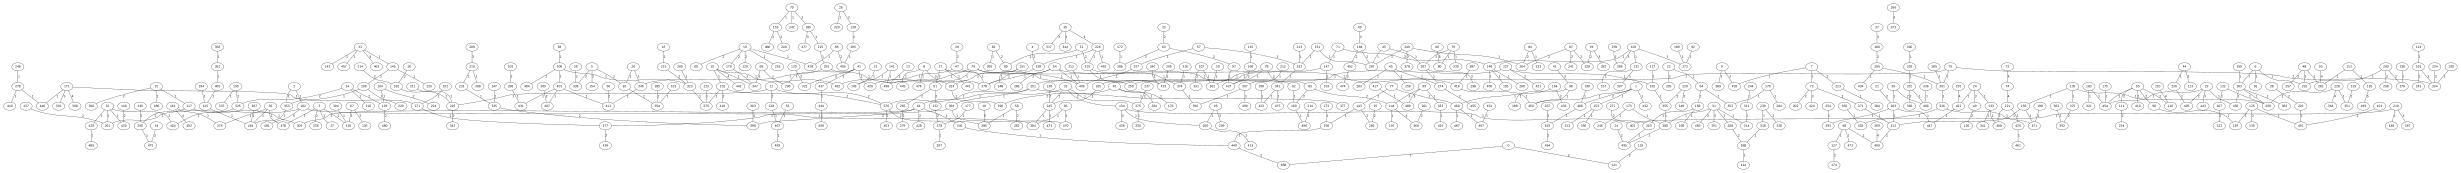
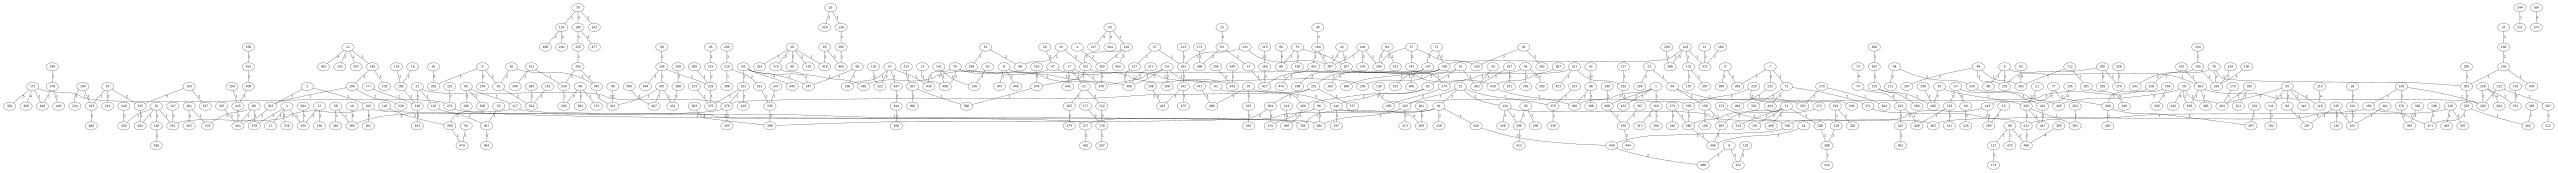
  graph {
    fontname=Nunito
    node [fontname=Nunito]
    edge [fontname=Nunito]
    0
    488
    121
    1
    153
    432
    450
    468
    356
    313
    493
    2
    102
    353
    261
    384
    481
    464
    3
    27
    435
    478
    236
    6
    88
    252
    263
    456
    269
    383
    7
    72
    459
    223
    371
    202
    424
    284
    412
    8
    476
    370
    445
    9
    389
    11
    218
    128
    376
    343
    467
    385
    453
    12
    142
    145
    457
    463
    196
    235
    229
    13
    498
    17
    441
    51
    132
    265
    18
    215
    323
    375
    19
    253
    418
    179
    60
    129
    347
    22
    64
    295
    158
    352
    168
    303
    24
    133
    422
    49
    341
    408
    447
    126
    26
    345
    81
    411
    354
    29
    454
    405
    443
    30
    362
    31
    208
    314
    380
    191
    469
    388
    495
    414
    33
    61
    245
    275
    134
    277
    305
    346
    428
    473
    330
    206
    402
    438
    439
    449
    34
    216
    193
    325
    480
    404
    35
    226
    317
    344
    315
    359
    462
    374
    433
    38
    106
    401
    484
    431
    407
    39
    203
    466
    393
    499
    41
    296
    426
    437
    322
    444
    43
    207
    287
    274
    298
    455
    44
    230
    113
    45
    283
    256
    46
    176
    381
    390
    47
    250
    482
    48
    262
    257
    50
    420
    430
    485
    52
    149
    53
    483
    54
    62
    406
    268
    169
    496
    55
    410
    90
    111
    116
    187
    194
    57
    327
    332
    342
    423
    475
    58
    281
    59
    152
    442
    419
    65
    117
    186
    306
    290
    479
    68
    127
    472
    174
    69
    70
    118
    242
    185
    240
    486
    225
    477
    71
    147
    148
    251
    163
    155
    280
    400
    377
    394
    75
    105
    301
    334
    326
    471
    403
    76
    416
    78
    427
    83
    144
    79
    80
    339
    82
    399
    89
    84
    233
    264
    85
    465
    86
    276
    92
    372
    95
    299
    413
    96
    470
    97
    98
    188
    99
    333
    489
    429
    197
    360
    100
    101
    491
    103
    131
    286
    157
    397
    104
    224
    107
    331
    108
    112
    181
    199
    115
    160
    122
    167
    222
    123
    124
    165
    243
    125
    135
    138
    395
    139
    156
    379
    392
    141
    143
    350
    266
    398
    150
    337
    151
    324
    348
    159
    161
    492
    162
    164
    460
    436
    497
    487
    170
    204
    171
    271
    446
    368
    391
    172
    386
    173
    246
    175
    178
    297
    182
    183
    321
    293
    189
    190
    494
    195
    198
    200
    270
    258
    210
    308
    232
    335
    211
    212
    213
    217
    292
    355
    219
    448
    367
    221
    425
    461
    396
    227
    421
    228
    351
    364
    231
    238
    239
    318
    328
    244
    311
    247
    248
    278
    440
    249
    378
    254
    255
    434
    259
    260
    273
    285
    288
    289
    291
    294
    415
    300
    302
    310
    366
    304
    307
    312
    357
    490
    316
    336
    340
    358
    361
    409
    365
    387
    417
    458
    451
    4
    5
    154
    338
    14
    15
    16
    279
    20
    21
    23
    63
    25
    320
    28
    32
    36
    56
    67
    136
    77
    87
    241
    329
    91
    282
    94
    109
    114
    119
    130
    137
    140
    146
    166
    373
    177
    180
    184
    452
    474
    192
    201
    205
    214
    220
    349
    234
    237
    272
    309
    319
    382
    37
    40
    42
    120
    209
    267
    73
    74
    93
    110
    363
    369
    10
    66
    0 -- 488 [label=1]
    0 -- 121 [label=2]
    1 -- 153 [label=1]
    1 -- 432 [label=1]
    1 -- 450 [label=1]
    1 -- 468 [label=2]
    153 -- 356 [label=1]
    153 -- 313 [label=2]
    468 -- 493 [label=1]
    493 -- 494 [label=2]
    2 -- 102 [label=1]
    2 -- 353 [label=1]
    102 -- 261 [label=1]
    102 -- 384 [label=1]
    102 -- 481 [label=5]
    353 -- 464 [label=1]
    3 -- 27 [label=1]
    3 -- 435 [label=1]
    3 -- 478 [label=1]
    3 -- 236 [label=2]
    6 -- 88 [label=1]
    6 -- 252 [label=1]
    6 -- 263 [label=1]
    263 -- 456 [label=1]
    263 -- 269 [label=1]
    263 -- 383 [label=1]
    7 -- 72 [label=1]
    7 -- 459 [label=1]
    7 -- 223 [label=2]
    72 -- 371 [label=2]
    72 -- 202 [label=2]
    72 -- 424 [label=3]
    223 -- 284 [label=1]
    371 -- 412 [label=1]
    412 -- 499 [label=1]
    8 -- 476 [label=1]
    8 -- 370 [label=3]
    8 -- 445 [label=2]
    9 -- 459 [label=2]
    9 -- 389 [label=1]
    11 -- 218 [label=1]
    11 -- 128 [label=2]
    11 -- 376 [label=2]
    218 -- 343 [label=2]
    128 -- 467 [label=1]
    376 -- 385 [label=2]
    376 -- 453 [label=1]
    467 -- 483 [label=1]
    12 -- 142 [label=1]
    12 -- 145 [label=1]
    12 -- 457 [label=1]
    12 -- 463 [label=4]
    145 -- 196 [label=1]
    145 -- 235 [label=1]
    196 -- 353 [label=1]
    196 -- 229 [label=1]
    13 -- 498 [label=1]
    17 -- 370 [label=1]
    17 -- 441 [label=1]
    17 -- 51 [label=2]
    51 -- 132 [label=2]
    51 -- 265 [label=2]
    132 -- 178 [label=2]
    265 -- 279 [label=2]
    18 -- 215 [label=1]
    215 -- 323 [label=2]
    323 -- 375 [label=1]
    19 -- 253 [label=1]
    19 -- 418 [label=1]
    19 -- 179 [label=2]
    19 -- 60 [label=2]
    19 -- 129 [label=2]
    179 -- 347 [label=1]
    22 -- 64 [label=1]
    22 -- 295 [label=2]
    64 -- 158 [label=1]
    64 -- 352 [label=1]
    158 -- 168 [label=1]
    158 -- 303 [label=1]
    303 -- 495 [label=1]
    24 -- 133 [label=1]
    24 -- 422 [label=1]
    24 -- 49 [label=3]
    133 -- 341 [label=1]
    133 -- 408 [label=1]
    422 -- 447 [label=1]
    49 -- 126 [label=2]
    26 -- 345 [label=1]
    26 -- 81 [label=2]
    345 -- 411 [label=1]
    81 -- 354 [label=2]
    29 -- 456 [label=1]
    29 -- 454 [label=1]
    29 -- 405 [label=2]
    29 -- 443 [label=3]
    30 -- 362 [label=1]
    31 -- 208 [label=1]
    31 -- 314 [label=1]
    31 -- 380 [label=1]
    31 -- 191 [label=3]
    31 -- 469 [label=3]
    208 -- 388 [label=2]
    380 -- 495 [label=1]
    388 -- 414 [label=1]
    33 -- 61 [label=1]
    33 -- 245 [label=1]
    33 -- 275 [label=1]
    33 -- 134 [label=2]
    61 -- 277 [label=1]
    61 -- 305 [label=1]
    61 -- 346 [label=1]
    61 -- 428 [label=2]
    245 -- 384 [label=1]
    245 -- 473 [label=1]
    275 -- 330 [label=1]
    134 -- 206 [label=1]
    134 -- 402 [label=1]
    134 -- 438 [label=3]
    277 -- 439 [label=2]
    346 -- 449 [label=1]
    206 -- 413 [label=1]
    449 -- 488 [label=2]
    34 -- 216 [label=1]
    34 -- 193 [label=2]
    34 -- 325 [label=2]
    193 -- 480 [label=2]
    325 -- 404 [label=1]
    35 -- 226 [label=1]
    35 -- 317 [label=3]
    35 -- 344 [label=3]
    226 -- 315 [label=1]
    226 -- 359 [label=1]
    226 -- 462 [label=1]
    315 -- 374 [label=1]
    315 -- 433 [label=1]
    359 -- 370 [label=1]
    374 -- 396 [label=1]
    38 -- 106 [label=1]
    106 -- 323 [label=1]
    106 -- 401 [label=1]
    106 -- 484 [label=1]
    401 -- 411 [label=1]
    401 -- 431 [label=1]
    401 -- 407 [label=1]
    39 -- 203 [label=1]
    39 -- 466 [label=2]
    203 -- 412 [label=1]
    203 -- 447 [label=1]
    203 -- 393 [label=1]
    41 -- 296 [label=1]
    41 -- 426 [label=1]
    41 -- 437 [label=2]
    41 -- 322 [label=3]
    437 -- 444 [label=1]
    444 -- 458 [label=1]
    43 -- 207 [label=1]
    43 -- 287 [label=1]
    207 -- 274 [label=1]
    207 -- 298 [label=2]
    274 -- 455 [label=2]
    44 -- 230 [label=1]
    44 -- 113 [label=2]
    230 -- 405 [label=1]
    45 -- 274 [label=1]
    45 -- 283 [label=1]
    45 -- 256 [label=2]
    46 -- 176 [label=1]
    46 -- 381 [label=1]
    46 -- 390 [label=2]
    47 -- 250 [label=1]
    47 -- 482 [label=1]
    48 -- 252 [label=1]
    48 -- 262 [label=1]
    48 -- 257 [label=2]
    50 -- 261 [label=1]
    50 -- 404 [label=2]
    50 -- 420 [label=1]
    50 -- 430 [label=1]
    420 -- 485 [label=1]
    52 -- 149 [label=1]
    53 -- 467 [label=1]
    54 -- 370 [label=1]
    54 -- 62 [label=1]
    54 -- 406 [label=1]
    54 -- 268 [label=2]
    62 -- 169 [label=1]
    169 -- 496 [label=1]
    55 -- 454 [label=2]
    55 -- 410 [label=1]
    55 -- 90 [label=2]
    55 -- 111 [label=2]
    55 -- 116 [label=2]
    90 -- 187 [label=1]
    111 -- 194 [label=2]
    57 -- 327 [label=1]
    57 -- 332 [label=1]
    327 -- 406 [label=1]
    332 -- 342 [label=1]
    342 -- 423 [label=1]
    342 -- 475 [label=1]
    58 -- 385 [label=1]
    58 -- 281 [label=2]
    59 -- 347 [label=1]
    59 -- 482 [label=1]
    59 -- 152 [label=1]
    59 -- 442 [label=4]
    152 -- 376 [label=1]
    152 -- 375 [label=1]
    152 -- 419 [label=2]
    65 -- 117 [label=1]
    65 -- 186 [label=2]
    65 -- 306 [label=2]
    117 -- 305 [label=1]
    117 -- 290 [label=2]
    290 -- 479 [label=1]
    68 -- 499 [label=2]
    68 -- 127 [label=1]
    68 -- 472 [label=1]
    127 -- 174 [label=2]
    69 -- 347 [label=1]
    69 -- 296 [label=1]
    70 -- 118 [label=1]
    70 -- 242 [label=1]
    70 -- 185 [label=3]
    118 -- 240 [label=2]
    118 -- 486 [label=2]
    185 -- 225 [label=1]
    185 -- 477 [label=3]
    225 -- 293 [label=1]
    71 -- 147 [label=1]
    71 -- 148 [label=2]
    147 -- 251 [label=1]
    147 -- 163 [label=2]
    148 -- 155 [label=1]
    148 -- 280 [label=1]
    148 -- 400 [label=1]
    251 -- 376 [label=1]
    251 -- 377 [label=1]
    251 -- 394 [label=1]
    394 -- 470 [label=1]
    394 -- 398 [label=2]
    75 -- 105 [label=1]
    75 -- 301 [label=1]
    75 -- 334 [label=2]
    105 -- 245 [label=1]
    301 -- 326 [label=1]
    326 -- 471 [label=1]
    326 -- 403 [label=1]
    76 -- 498 [label=1]
    76 -- 426 [label=1]
    76 -- 406 [label=1]
    76 -- 416 [label=1]
    416 -- 450 [label=1]
    78 -- 362 [label=1]
    78 -- 427 [label=1]
    78 -- 83 [label=2]
    83 -- 169 [label=2]
    83 -- 144 [label=2]
    144 -- 197 [label=1]
    144 -- 360 [label=4]
    79 -- 207 [label=2]
    79 -- 80 [label=1]
    79 -- 339 [label=1]
    82 -- 399 [label=1]
    82 -- 89 [label=2]
    84 -- 233 [label=1]
    84 -- 264 [label=2]
    85 -- 418 [label=1]
    85 -- 465 [label=2]
    86 -- 464 [label=1]
    86 -- 478 [label=1]
    86 -- 276 [label=1]
    92 -- 372 [label=1]
    95 -- 206 [label=1]
    95 -- 299 [label=3]
    96 -- 384 [label=1]
    96 -- 470 [label=1]
    97 -- 427 [label=1]
    98 -- 450 [label=2]
    98 -- 188 [label=1]
    99 -- 144 [label=3]
    99 -- 333 [label=1]
    99 -- 489 [label=3]
    333 -- 429 [label=1]
    100 -- 334 [label=1]
    101 -- 491 [label=1]
    103 -- 148 [label=1]
    103 -- 372 [label=1]
    103 -- 131 [label=1]
    103 -- 286 [label=3]
    131 -- 157 [label=1]
    131 -- 397 [label=1]
    104 -- 193 [label=1]
    104 -- 224 [label=2]
    107 -- 362 [label=1]
    107 -- 331 [label=2]
    108 -- 423 [label=1]
    112 -- 262 [label=1]
    112 -- 181 [label=1]
    181 -- 199 [label=5]
    115 -- 160 [label=1]
    160 -- 427 [label=2]
    122 -- 269 [label=1]
    122 -- 167 [label=1]
    167 -- 222 [label=2]
    123 -- 375 [label=1]
    124 -- 165 [label=1]
    165 -- 334 [label=2]
    165 -- 243 [label=2]
    125 -- 187 [label=1]
    125 -- 491 [label=1]
    125 -- 135 [label=2]
    138 -- 395 [label=1]
    395 -- 465 [label=1]
    139 -- 269 [label=1]
    139 -- 156 [label=1]
    139 -- 379 [label=1]
    156 -- 412 [label=1]
    156 -- 471 [label=1]
    379 -- 392 [label=2]
    141 -- 498 [label=1]
    141 -- 149 [label=1]
    143 -- 350 [label=1]
    143 -- 266 [label=2]
    350 -- 449 [label=1]
    150 -- 325 [label=2]
    150 -- 337 [label=1]
    151 -- 324 [label=1]
    151 -- 348 [label=1]
    324 -- 390 [label=1]
    159 -- 263 [label=1]
    161 -- 276 [label=1]
    161 -- 492 [label=4]
    162 -- 354 [label=1]
    164 -- 460 [label=1]
    164 -- 436 [label=2]
    460 -- 497 [label=1]
    460 -- 487 [label=1]
    170 -- 352 [label=1]
    170 -- 204 [label=1]
    171 -- 271 [label=1]
    171 -- 446 [label=1]
    171 -- 368 [label=4]
    171 -- 391 [label=5]
    271 -- 277 [label=1]
    172 -- 386 [label=1]
    173 -- 380 [label=1]
    173 -- 246 [label=1]
    175 -- 454 [label=1]
    178 -- 297 [label=1]
    182 -- 218 [label=1]
    183 -- 454 [label=1]
    183 -- 321 [label=1]
    293 -- 345 [label=1]
    293 -- 324 [label=1]
    189 -- 372 [label=1]
    190 -- 468 [label=1]
    195 -- 422 [label=4]
    198 -- 471 [label=1]
    200 -- 252 [label=1]
    200 -- 270 [label=2]
    200 -- 258 [label=2]
    210 -- 308 [label=1]
    210 -- 232 [label=2]
    232 -- 335 [label=1]
    335 -- 398 [label=2]
    211 -- 218 [label=1]
    212 -- 406 [label=1]
    213 -- 332 [label=1]
    217 -- 292 [label=1]
    292 -- 355 [label=1]
    355 -- 380 [label=1]
    219 -- 402 [label=1]
    219 -- 448 [label=1]
    219 -- 367 [label=3]
    221 -- 408 [label=1]
    221 -- 425 [label=1]
    425 -- 461 [label=1]
    227 -- 250 [label=1]
    227 -- 292 [label=1]
    227 -- 421 [label=2]
    228 -- 269 [label=1]
    228 -- 351 [label=1]
    228 -- 364 [label=4]
    231 -- 287 [label=1]
    231 -- 332 [label=1]
    238 -- 270 [label=1]
    239 -- 318 [label=1]
    239 -- 328 [label=2]
    318 -- 388 [label=2]
    244 -- 311 [label=1]
-   311 -- 314 [label=1]
    247 -- 335 [label=1]
    248 -- 278 [label=1]
    278 -- 446 [label=1]
    278 -- 440 [label=1]
    249 -- 287 [label=1]
    249 -- 264 [label=1]
    249 -- 378 [label=2]
    254 -- 393 [label=1]
    255 -- 301 [label=1]
    255 -- 434 [label=1]
    259 -- 286 [label=1]
    260 -- 323 [label=1]
    273 -- 350 [label=1]
    285 -- 301 [label=1]
    288 -- 431 [label=1]
    289 -- 354 [label=1]
    291 -- 491 [label=1]
    294 -- 415 [label=1]
    415 -- 464 [label=1]
    300 -- 302 [label=1]
    302 -- 310 [label=1]
    310 -- 466 [label=1]
    310 -- 366 [label=2]
    304 -- 435 [label=1]
    307 -- 464 [label=1]
    312 -- 357 [label=1]
    357 -- 396 [label=1]
    357 -- 490 [label=1]
    316 -- 374 [label=1]
    336 -- 466 [label=1]
    340 -- 433 [label=1]
    358 -- 361 [label=1]
    361 -- 409 [label=1]
    409 -- 415 [label=1]
    365 -- 403 [label=1]
    387 -- 416 [label=1]
    417 -- 489 [label=1]
    451 -- 497 [label=1]
    4 -- 359 [label=2]
    5 -- 81 [label=2]
    5 -- 154 [label=2]
    5 -- 338 [label=2]
    14 -- 495 [label=2]
    15 -- 266 [label=2]
    16 -- 182 [label=2]
    20 -- 47 [label=2]
    21 -- 203 [label=2]
    23 -- 63 [label=2]
    63 -- 97 [label=2]
    63 -- 386 [label=2]
    25 -- 138 [label=3]
    25 -- 320 [label=2]
    28 -- 291 [label=2]
    32 -- 315 [label=2]
    32 -- 89 [label=2]
    36 -- 338 [label=2]
    56 -- 411 [label=2]
    67 -- 435 [label=2]
    67 -- 136 [label=2]
    77 -- 143 [label=2]
    77 -- 460 [label=2]
    87 -- 264 [label=2]
    87 -- 241 [label=2]
    87 -- 329 [label=2]
    91 -- 329 [label=2]
    91 -- 282 [label=3]
    94 -- 479 [label=2]
    109 -- 288 [label=2]
    114 -- 182 [label=2]
    119 -- 121 [label=2]
    130 -- 245 [label=2]
    137 -- 261 [label=2]
    140 -- 430 [label=2]
    146 -- 290 [label=2]
    166 -- 373 [label=3]
    177 -- 178 [label=2]
    180 -- 255 [label=2]
    184 -- 287 [label=2]
    184 -- 452 [label=2]
    452 -- 474 [label=2]
    192 -- 271 [label=2]
    201 -- 360 [label=2]
    205 -- 433 [label=2]
    214 -- 496 [label=2]
    220 -- 355 [label=2]
    220 -- 349 [label=2]
    234 -- 334 [label=2]
    237 -- 275 [label=2]
    272 -- 303 [label=2]
    309 -- 407 [label=2]
    319 -- 351 [label=2]
    382 -- 392 [label=2]
    37 -- 180 [label=3]
    40 -- 184 [label=3]
    42 -- 98 [label=3]
    120 -- 322 [label=3]
    209 -- 210 [label=3]
    267 -- 493 [label=3]
    73 -- 74 [label=4]
    74 -- 221 [label=4]
    93 -- 262 [label=4]
    110 -- 116 [label=4]
    363 -- 398 [label=4]
    369 -- 499 [label=4]
    10 -- 385 [label=5]
    66 -- 80 [label=5]
  }
